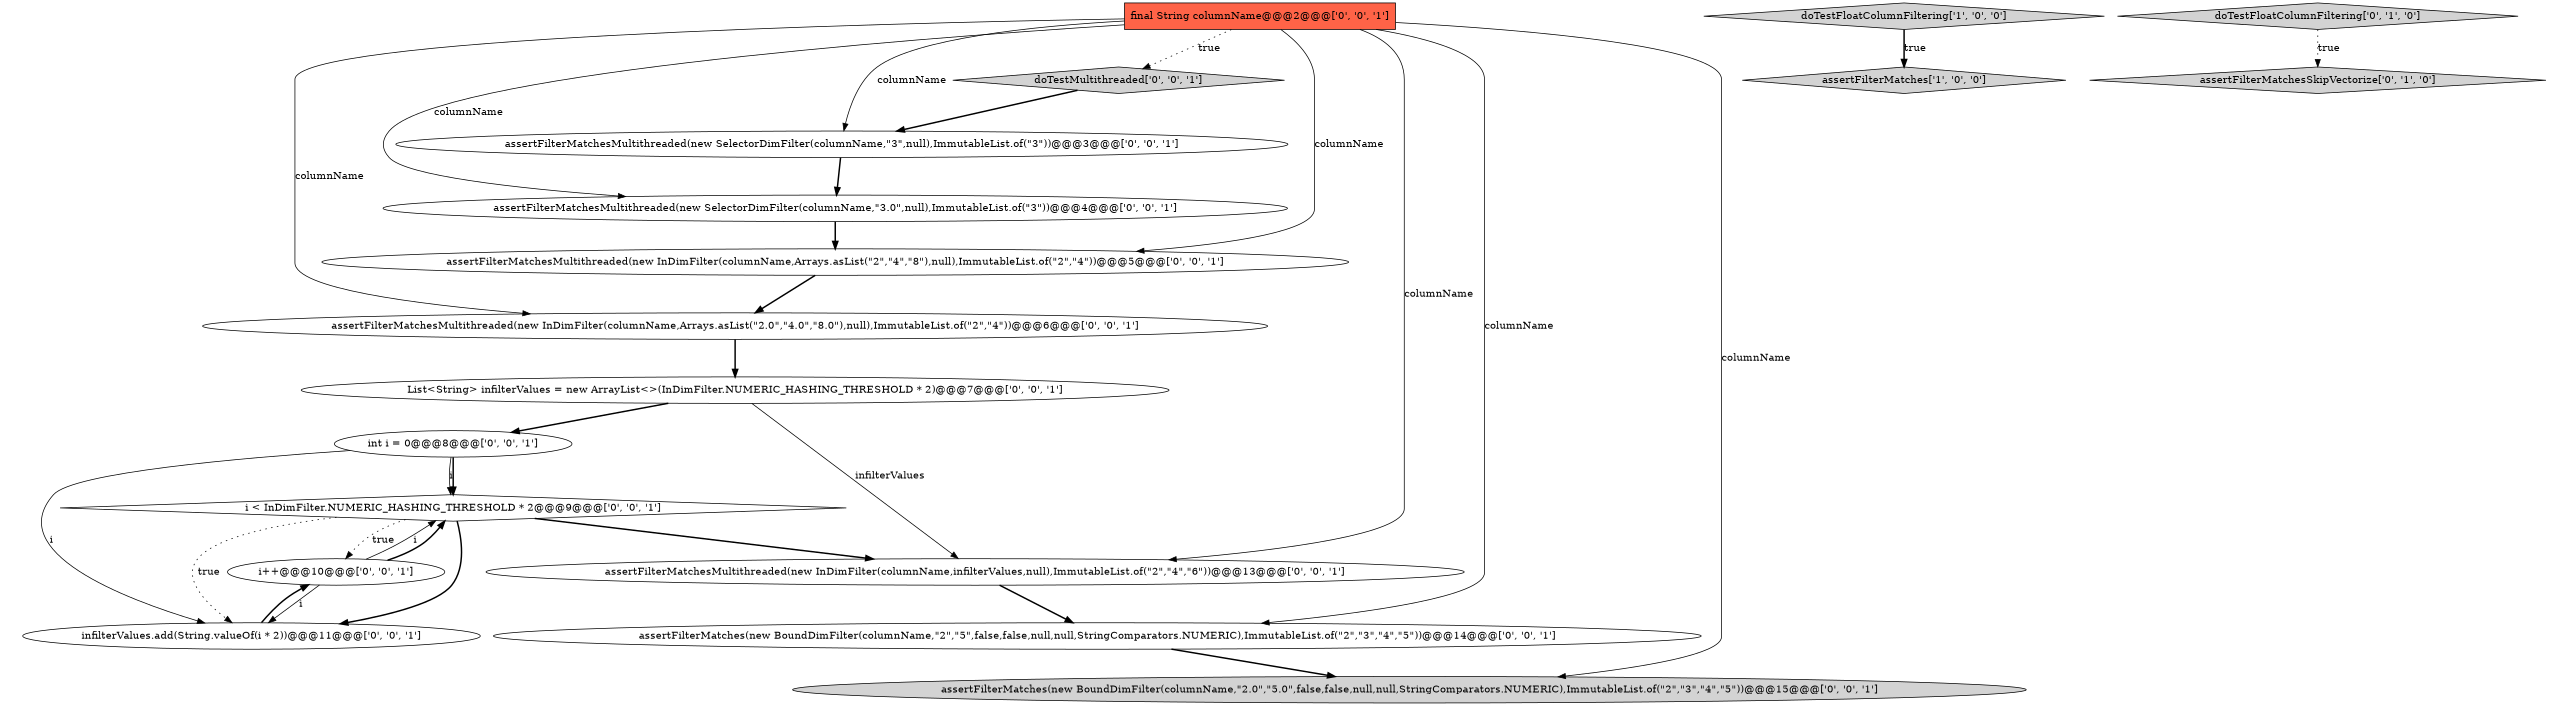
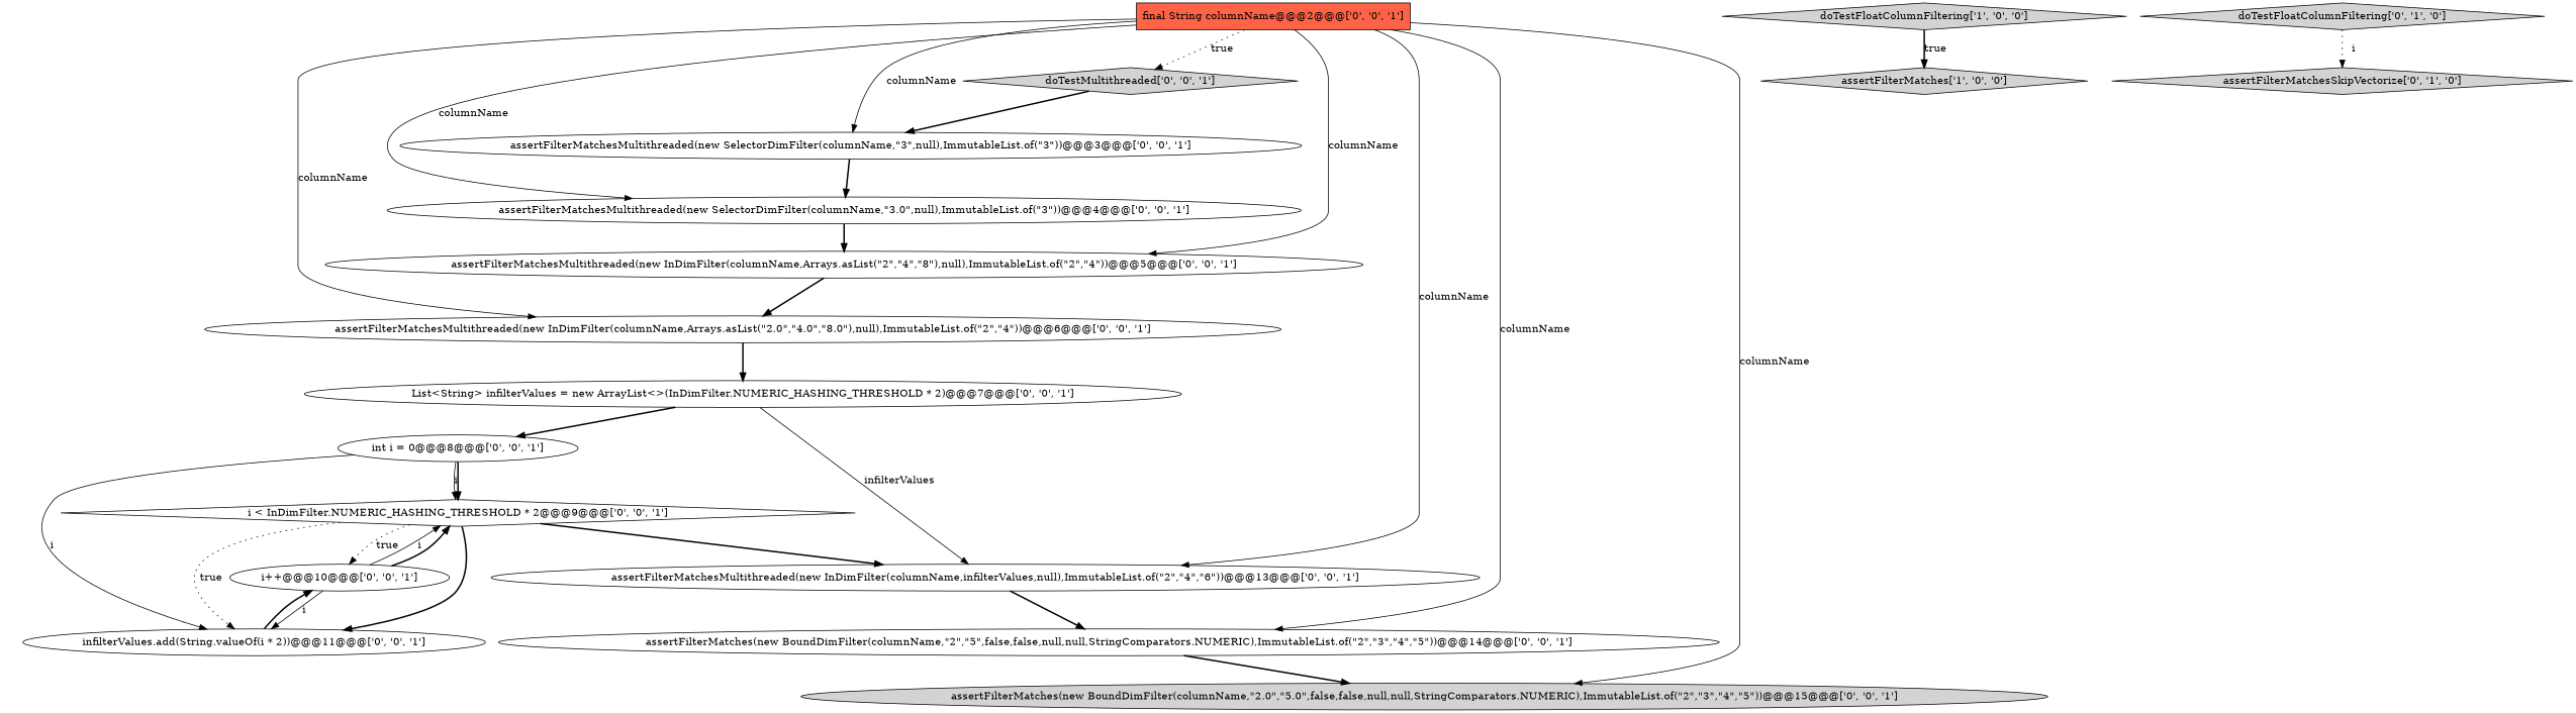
  digraph {
    node [fillcolor=white shape=ellipse style=filled]
    edge [style=bold]
    n1 [label="i < InDimFilter.NUMERIC_HASHING_THRESHOLD * 2@@@9@@@['0', '0', '1']" shape=diamond]
    n2 [label="assertFilterMatchesMultithreaded(new InDimFilter(columnName,infilterValues,null),ImmutableList.of(\"2\",\"4\",\"6\"))@@@13@@@['0', '0', '1']"]
    n3 [label="i++@@@10@@@['0', '0', '1']"]
    n4 [label="infilterValues.add(String.valueOf(i * 2))@@@11@@@['0', '0', '1']"]
    n5 [label="assertFilterMatches(new BoundDimFilter(columnName,\"2\",\"5\",false,false,null,null,StringComparators.NUMERIC),ImmutableList.of(\"2\",\"3\",\"4\",\"5\"))@@@14@@@['0', '0', '1']"]
    n6 [fillcolor=lightgray label="assertFilterMatches(new BoundDimFilter(columnName,\"2.0\",\"5.0\",false,false,null,null,StringComparators.NUMERIC),ImmutableList.of(\"2\",\"3\",\"4\",\"5\"))@@@15@@@['0', '0', '1']"]
    n7 [label="assertFilterMatchesMultithreaded(new InDimFilter(columnName,Arrays.asList(\"2\",\"4\",\"8\"),null),ImmutableList.of(\"2\",\"4\"))@@@5@@@['0', '0', '1']"]
    n8 [label="assertFilterMatchesMultithreaded(new InDimFilter(columnName,Arrays.asList(\"2.0\",\"4.0\",\"8.0\"),null),ImmutableList.of(\"2\",\"4\"))@@@6@@@['0', '0', '1']"]
    n9 [label="List<String> infilterValues = new ArrayList<>(InDimFilter.NUMERIC_HASHING_THRESHOLD * 2)@@@7@@@['0', '0', '1']"]
    n10 [fillcolor=lightgray label="doTestFloatColumnFiltering['1', '0', '0']" shape=diamond]
    n11 [fillcolor=lightgray label="assertFilterMatches['1', '0', '0']" shape=diamond]
    n12 [fillcolor=lightgray label="doTestFloatColumnFiltering['0', '1', '0']" shape=diamond]
    n13 [fillcolor=lightgray label="assertFilterMatchesSkipVectorize['0', '1', '0']" shape=diamond]
    n14 [label="int i = 0@@@8@@@['0', '0', '1']"]
    n15 [label="assertFilterMatchesMultithreaded(new SelectorDimFilter(columnName,\"3\",null),ImmutableList.of(\"3\"))@@@3@@@['0', '0', '1']"]
    n16 [label="assertFilterMatchesMultithreaded(new SelectorDimFilter(columnName,\"3.0\",null),ImmutableList.of(\"3\"))@@@4@@@['0', '0', '1']"]
    n17 [fillcolor=tomato label="final String columnName@@@2@@@['0', '0', '1']" shape=box]
    n18 [fillcolor=lightgray label="doTestMultithreaded['0', '0', '1']" shape=diamond]
    n1 -> n2
    n1 -> n3 [label=true style=dotted]
    n1 -> n4 [label=true style=dotted]
    n1 -> n4
    n2 -> n5
    n3 -> n1 [label=i style=solid]
    n3 -> n1
    n3 -> n4 [label=i style=solid]
    n4 -> n3
    n5 -> n6
    n7 -> n8
    n8 -> n9
    n9 -> n2 [label=infilterValues style=solid]
    n9 -> n14
    n10 -> n11 [label=true]
-   n12 -> n13 [label=true style=dotted]
+   n12 -> n13 [label=i style=dotted]
    n14 -> n1 [label=i style=solid]
    n14 -> n1
    n14 -> n4 [label=i style=solid]
    n15 -> n16
    n16 -> n7
    n17 -> n2 [label=columnName style=solid]
    n17 -> n5 [label=columnName style=solid]
    n17 -> n6 [label=columnName style=solid]
    n17 -> n7 [label=columnName style=solid]
    n17 -> n8 [label=columnName style=solid]
    n17 -> n15 [label=columnName style=solid]
    n17 -> n16 [label=columnName style=solid]
    n17 -> n18 [label=true style=dotted]
    n18 -> n15
  }
